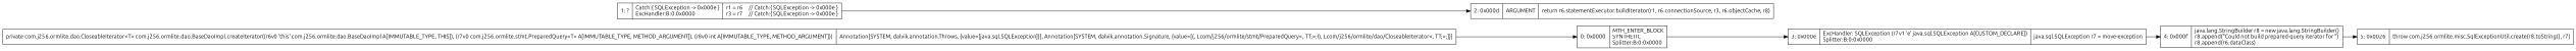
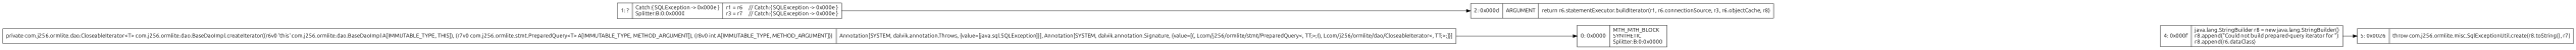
  digraph {
    fontname=Ubuntu
    rankdir=LR
    node [fontname=Ubuntu shape=record]
    edge [fontname=Ubuntu]
-   n1 [label="{0\:\ 0x0000|MTH_ENTER_BLOCK\lSYNTHETIC\lSplitter:B:0:0x0000\l}"]
-   n2 [label="{3\:\ 0x000e|ExcHandler: SQLException (r7v1 'e' java.sql.SQLException A[CUSTOM_DECLARE])\lSplitter:B:0:0x0000\l|java.sql.SQLException r7 = move\-exception\l}"]
-   n3 [label="{1\:\ ?|Catch:\{ SQLException \-\> 0x000e \}\lExcHandler:B:0:0x0000\l|r1 = r6     \/\/ Catch:\{ SQLException \-\> 0x000e \}\lr3 = r7     \/\/ Catch:\{ SQLException \-\> 0x000e \}\l}"]
+   n1 [label="{0\:\ 0x0000|MTH_MTH_BLOCK\lSYNTHETIC\lSplitter:B:0:0x0000\l}"]
+   n3 [label="{1\:\ ?|Catch:\{ SQLException \-\> 0x000e \}\lSplitter:B:0:0x0000\l|r1 = r6     \/\/ Catch:\{ SQLException \-\> 0x000e \}\lr3 = r7     \/\/ Catch:\{ SQLException \-\> 0x000e \}\l}"]
    n4 [label="{2\:\ 0x000d|ARGUMENT\l|return r6.statementExecutor.buildIterator(r1, r6.connectionSource, r3, r6.objectCache, r8)\l}"]
    n5 [label="{4\:\ 0x000f|java.lang.StringBuilder r8 = new java.lang.StringBuilder()\lr8.append(\"Could not build prepared\-query iterator for \")\lr8.append(r6.dataClass)\l}"]
    n6 [label="{5\:\ 0x0026|throw com.j256.ormlite.misc.SqlExceptionUtil.create(r8.toString(), r7)\l}"]
    n7 [label="{private com.j256.ormlite.dao.CloseableIterator\<T\> com.j256.ormlite.dao.BaseDaoImpl.createIterator((r6v0 'this' com.j256.ormlite.dao.BaseDaoImpl A[IMMUTABLE_TYPE, THIS]), (r7v0 com.j256.ormlite.stmt.PreparedQuery\<T\> A[IMMUTABLE_TYPE, METHOD_ARGUMENT]), (r8v0 int A[IMMUTABLE_TYPE, METHOD_ARGUMENT]))  | Annotation[SYSTEM, dalvik.annotation.Throws, \{value=[java.sql.SQLException]\}], Annotation[SYSTEM, dalvik.annotation.Signature, \{value=[(, Lcom\/j256\/ormlite\/stmt\/PreparedQuery\<, TT;\>;I), Lcom\/j256\/ormlite\/dao\/CloseableIterator\<, TT;\>;]\}]\l}"]
-   n1 -> n2
-   n2 -> n5
    n3 -> n4
    n5 -> n6
    n7 -> n1
  }
